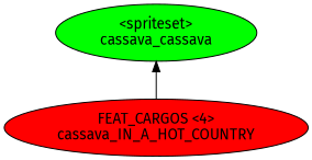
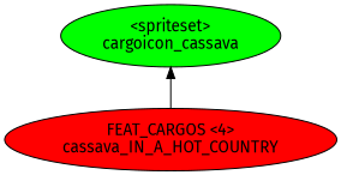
  digraph {
    rankdir=BT
    fontname="Fira Sans"
    node [style=filled fontname="Fira Sans"]
-   n1 [fillcolor=green label="<spriteset>\ncassava_cassava"]
+   n1 [fillcolor=green label="<spriteset>\ncargoicon_cassava"]
    n2 [fillcolor=red label="FEAT_CARGOS <4>\ncassava_IN_A_HOT_COUNTRY"]
    n2 -> n1 [fontname="Fira Sans"]
  }
